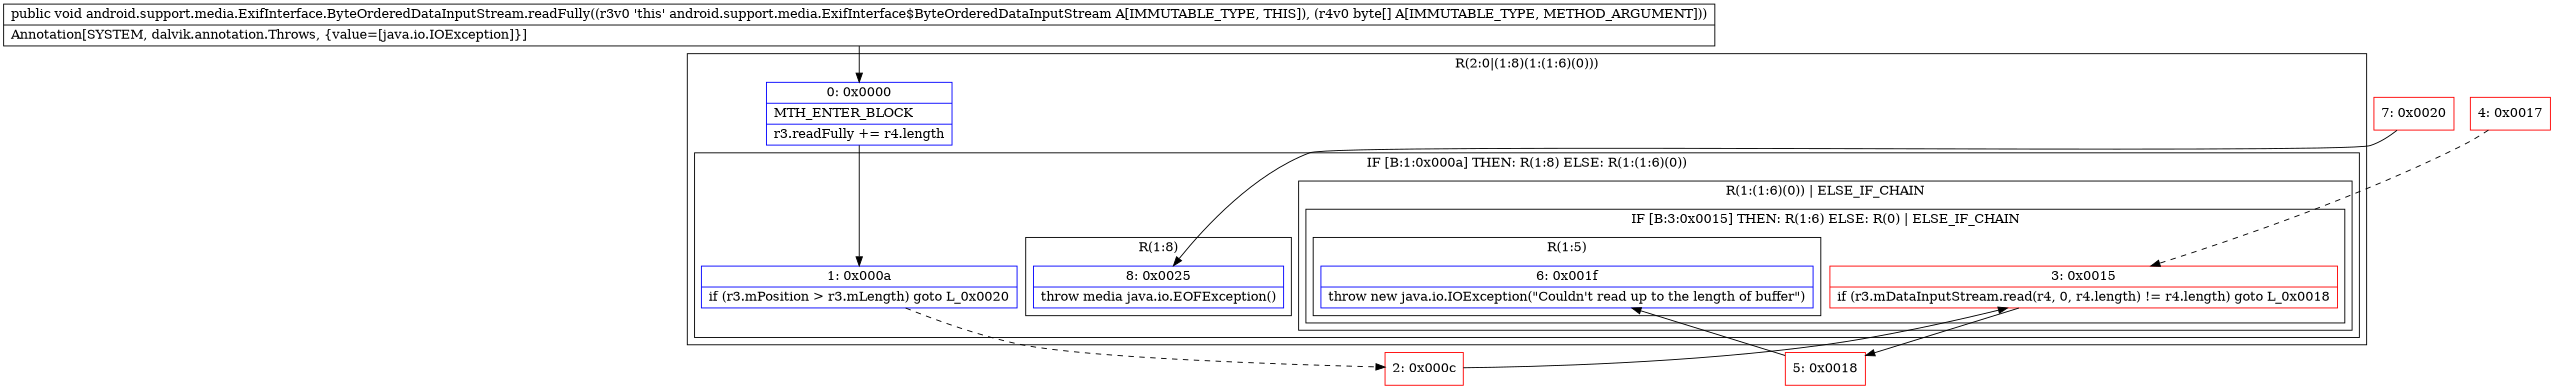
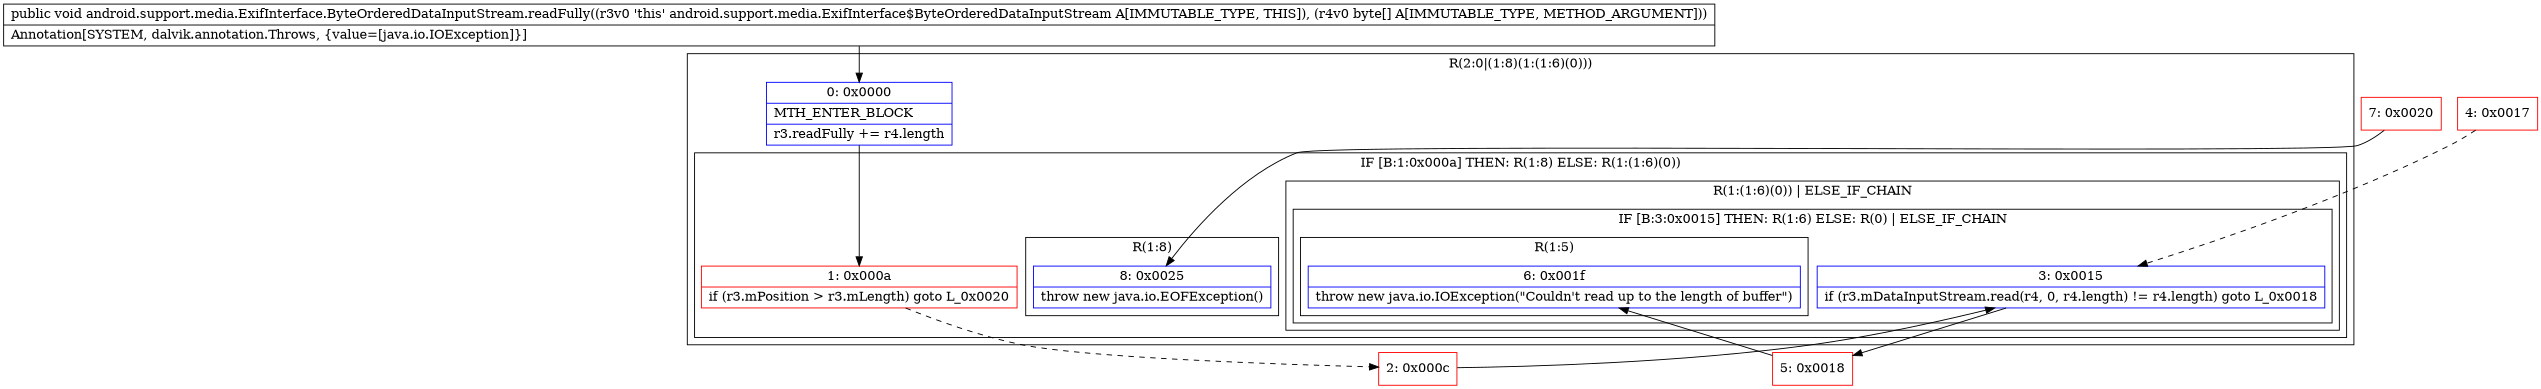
  digraph {
    node [color=blue shape=record]
-   n1 [label="{8\:\ 0x0025|throw media java.io.EOFException()\l}"]
+   n1 [label="{8\:\ 0x0025|throw new java.io.EOFException()\l}"]
    n2 [label="{6\:\ 0x001f|throw new java.io.IOException(\"Couldn't read up to the length of buffer\")\l}"]
-   n3 [color=red label="{3\:\ 0x0015|if (r3.mDataInputStream.read(r4, 0, r4.length) != r4.length) goto L_0x0018\l}"]
-   n4 [label="{1\:\ 0x000a|if (r3.mPosition \> r3.mLength) goto L_0x0020\l}"]
+   n3 [label="{3\:\ 0x0015|if (r3.mDataInputStream.read(r4, 0, r4.length) != r4.length) goto L_0x0018\l}"]
+   n4 [color=red label="{1\:\ 0x000a|if (r3.mPosition \> r3.mLength) goto L_0x0020\l}"]
    n5 [label="{0\:\ 0x0000|MTH_ENTER_BLOCK\l|r3.readFully += r4.length\l}"]
    n6 [color=red label="{5\:\ 0x0018}"]
    n7 [color=red label="{2\:\ 0x000c}"]
    n8 [color=red label="{7\:\ 0x0020}"]
    n9 [color=red label="{4\:\ 0x0017}"]
    n10 [label="{public void android.support.media.ExifInterface.ByteOrderedDataInputStream.readFully((r3v0 'this' android.support.media.ExifInterface$ByteOrderedDataInputStream A[IMMUTABLE_TYPE, THIS]), (r4v0 byte[] A[IMMUTABLE_TYPE, METHOD_ARGUMENT]))  | Annotation[SYSTEM, dalvik.annotation.Throws, \{value=[java.io.IOException]\}]\l}" color=""]
    subgraph cluster_1 {
      label="R(2:0|(1:8)(1:(1:6)(0)))"
      n5
      subgraph cluster_2 {
        label="IF [B:1:0x000a] THEN: R(1:8) ELSE: R(1:(1:6)(0))"
        n4
        subgraph cluster_3 {
          label="R(1:8)"
          n1
        }
        subgraph cluster_4 {
          label="R(1:(1:6)(0)) | ELSE_IF_CHAIN\l"
          subgraph cluster_5 {
            label="IF [B:3:0x0015] THEN: R(1:6) ELSE: R(0) | ELSE_IF_CHAIN\l"
            n3
            subgraph cluster_6 {
              label="R(1:5)"
              n2
            }
            subgraph cluster_7 {
              label="R(0)"
            }
          }
        }
      }
    }
    n3 -> n6
    n4 -> n7 [style=dashed]
    n5 -> n4
    n6 -> n2
    n7 -> n3
    n8 -> n1
    n9 -> n3 [style=dashed]
    n10 -> n5
  }
